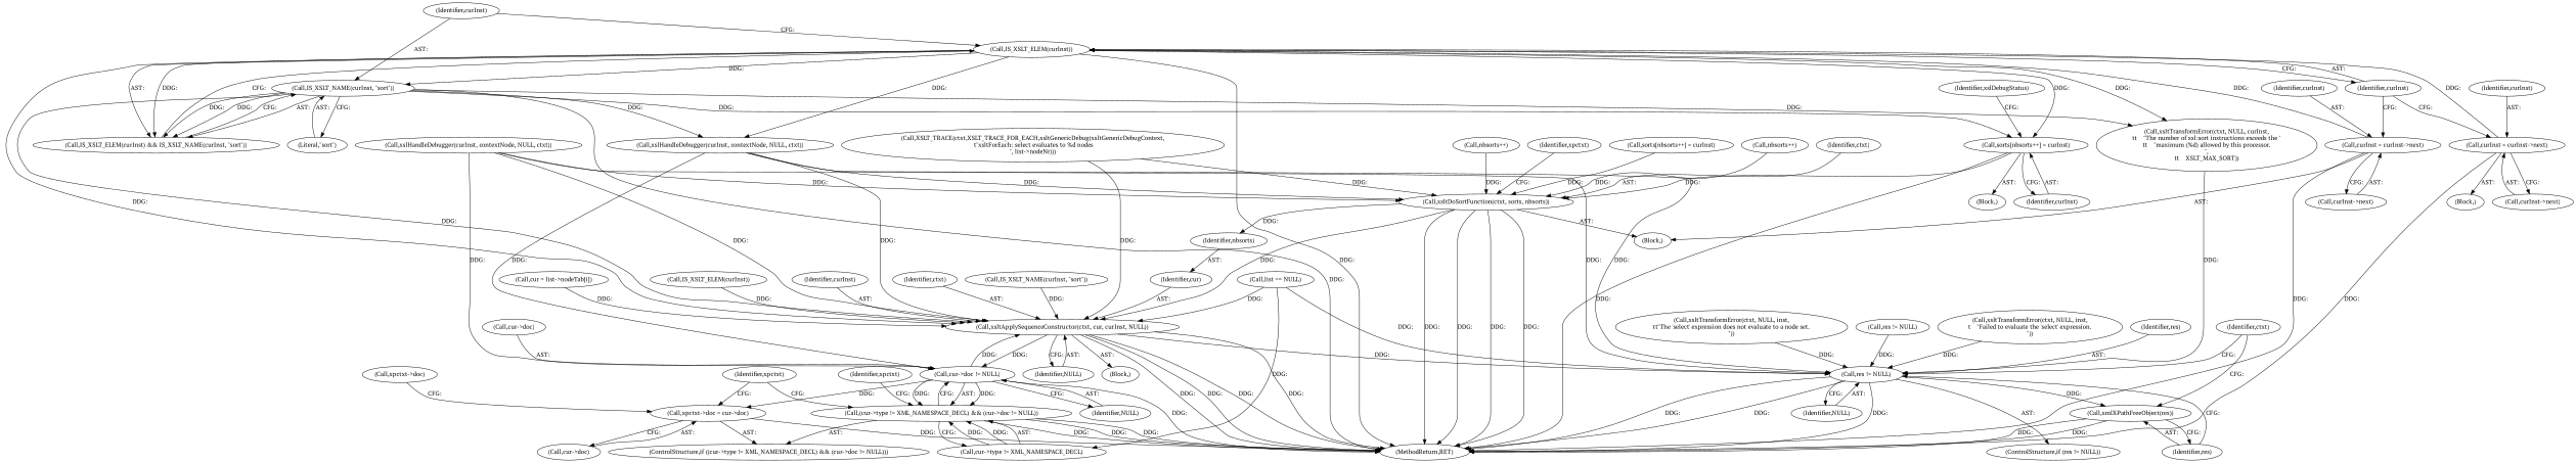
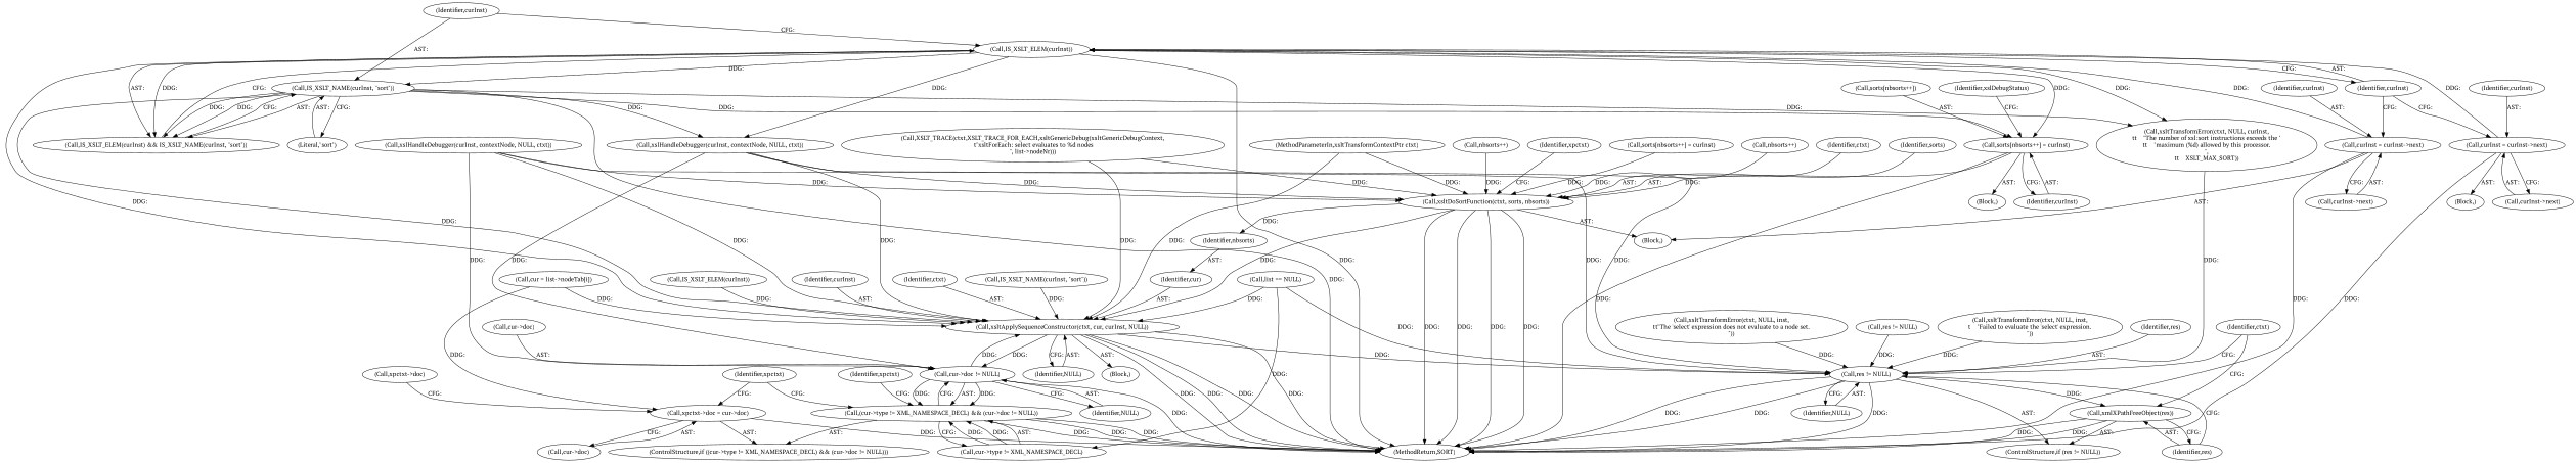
  digraph {
    fontname="PT Serif"
    node [fontname="PT Serif"]
    edge [fontname="PT Serif"]
    n1 [label="(Call,sorts[nbsorts++] = curInst)"]
    n2 [label="(Call,xsltDoSortFunction(ctxt, sorts, nbsorts))"]
-   n3 [label="(MethodReturn,RET)"]
+   n3 [label="(MethodReturn,SORT)"]
    n4 [label="(Block,)"]
    n5 [label="(Identifier,curInst)"]
    n6 [label="(Call,xsltApplySequenceConstructor(ctxt, cur, curInst, NULL))"]
    n7 [label="(Block,)"]
    n8 [label="(Identifier,nbsorts)"]
    n9 [label="(Call,IS_XSLT_ELEM(curInst))"]
    n10 [label="(Call,IS_XSLT_NAME(curInst, \"sort\"))"]
    n11 [label="(Call,IS_XSLT_ELEM(curInst) && IS_XSLT_NAME(curInst, \"sort\"))"]
    n12 [label="(Identifier,curInst)"]
    n13 [label="(Call,xsltTransformError(ctxt, NULL, curInst,\n\t\t    \"The number of xsl:sort instructions exceeds the \"\n\t\t    \"maximum (%d) allowed by this processor.\n\",\n\t\t    XSLT_MAX_SORT))"]
    n14 [label="(Call,xslHandleDebugger(curInst, contextNode, NULL, ctxt))"]
    n15 [label="(Literal,\"sort\")"]
    n16 [label="(Call,cur->doc != NULL)"]
    n17 [label="(Call,res != NULL)"]
    n18 [label="(Block,)"]
    n19 [label="(Identifier,NULL)"]
    n20 [label="(Call,curInst = curInst->next)"]
    n21 [label="(Call,curInst = curInst->next)"]
    n22 [label="(Call,curInst->next)"]
    n23 [label="(Block,)"]
    n24 [label="(Call,curInst->next)"]
    n25 [label="(Identifier,cur)"]
    n26 [label="(Call,(cur->type != XML_NAMESPACE_DECL) && (cur->doc != NULL))"]
    n27 [label="(Call,xpctxt->doc = cur->doc)"]
    n28 [label="(Identifier,NULL)"]
    n29 [label="(Call,xmlXPathFreeObject(res))"]
    n30 [label="(Identifier,NULL)"]
    n31 [label="(ControlStructure,if (res != NULL))"]
    n32 [label="(ControlStructure,if ((cur->type != XML_NAMESPACE_DECL) && (cur->doc != NULL)))"]
    n33 [label="(Call,cur->type != XML_NAMESPACE_DECL)"]
    n34 [label="(Call,cur->doc)"]
    n35 [label="(Identifier,res)"]
    n36 [label="(Identifier,ctxt)"]
    n37 [label="(Call,nbsorts++)"]
    n38 [label="(Call,cur->doc)"]
    n39 [label="(Identifier,res)"]
    n40 [label="(Identifier,curInst)"]
    n41 [label="(Identifier,ctxt)"]
+   n42 [label="(MethodParameterIn,xsltTransformContextPtr ctxt)"]
    n43 [label="(Call,xpctxt->doc)"]
    n44 [label="(Call,xsltTransformError(ctxt, NULL, inst,\n\t\t\"The 'select' expression does not evaluate to a node set.\n\"))"]
    n45 [label="(Call,XSLT_TRACE(ctxt,XSLT_TRACE_FOR_EACH,xsltGenericDebug(xsltGenericDebugContext,\n \t\"xsltForEach: select evaluates to %d nodes\n\", list->nodeNr)))"]
+   n46 [label="(Identifier,sorts)"]
    n47 [label="(Identifier,curInst)"]
    n48 [label="(Identifier,xslDebugStatus)"]
    n49 [label="(Identifier,ctxt)"]
    n50 [label="(Call,nbsorts++)"]
    n51 [label="(Identifier,xpctxt)"]
+   n52 [label="(Call,sorts[nbsorts++])"]
    n53 [label="(Call,IS_XSLT_NAME(curInst, \"sort\"))"]
    n54 [label="(Call,list == NULL)"]
    n55 [label="(Call,sorts[nbsorts++] = curInst)"]
    n56 [label="(Call,res != NULL)"]
    n57 [label="(Call,IS_XSLT_ELEM(curInst))"]
    n58 [label="(Identifier,xpctxt)"]
    n59 [label="(Call,xsltTransformError(ctxt, NULL, inst,\n\t    \"Failed to evaluate the 'select' expression.\n\"))"]
    n60 [label="(Identifier,curInst)"]
    n61 [label="(Call,xslHandleDebugger(curInst, contextNode, NULL, ctxt))"]
    n62 [label="(Identifier,xpctxt)"]
    n63 [label="(Call,cur = list->nodeTab[i])"]
    n64 [label="(Identifier,curInst)"]
    n1 -> n2 [label="DDG: "]
    n1 -> n3 [label="DDG: "]
    n1 -> n4 [label="AST: "]
    n1 -> n5 [label="CFG: "]
    n2 -> n3 [label="DDG: "]
    n2 -> n3 [label="DDG: "]
    n2 -> n3 [label="DDG: "]
    n2 -> n3 [label="DDG: "]
    n2 -> n6 [label="DDG: "]
    n2 -> n7 [label="AST: "]
    n2 -> n8 [label="DDG: "]
    n5 -> n1 [label="AST: "]
    n6 -> n3 [label="DDG: "]
    n6 -> n3 [label="DDG: "]
    n6 -> n3 [label="DDG: "]
    n6 -> n3 [label="DDG: "]
    n6 -> n16 [label="DDG: "]
    n6 -> n17 [label="DDG: "]
    n6 -> n18 [label="AST: "]
    n6 -> n19 [label="CFG: "]
    n8 -> n25 [label="AST: "]
    n9 -> n1 [label="DDG: "]
    n9 -> n3 [label="DDG: "]
    n9 -> n6 [label="DDG: "]
    n9 -> n10 [label="DDG: "]
    n9 -> n11 [label="AST: "]
    n9 -> n11 [label="DDG: "]
    n9 -> n12 [label="CFG: "]
    n9 -> n13 [label="DDG: "]
    n9 -> n14 [label="DDG: "]
    n10 -> n1 [label="DDG: "]
    n10 -> n3 [label="DDG: "]
    n10 -> n6 [label="DDG: "]
    n10 -> n11 [label="AST: "]
    n10 -> n11 [label="DDG: "]
    n10 -> n11 [label="DDG: "]
    n10 -> n13 [label="DDG: "]
    n10 -> n14 [label="DDG: "]
    n10 -> n15 [label="CFG: "]
    n11 -> n9 [label="CFG: "]
    n11 -> n10 [label="CFG: "]
    n12 -> n9 [label="AST: "]
    n12 -> n20 [label="CFG: "]
    n12 -> n21 [label="CFG: "]
    n13 -> n17 [label="DDG: "]
    n14 -> n2 [label="DDG: "]
    n14 -> n6 [label="DDG: "]
    n14 -> n16 [label="DDG: "]
    n14 -> n17 [label="DDG: "]
    n15 -> n10 [label="AST: "]
    n16 -> n3 [label="DDG: "]
    n16 -> n6 [label="DDG: "]
    n16 -> n26 [label="AST: "]
    n16 -> n26 [label="DDG: "]
    n16 -> n26 [label="DDG: "]
-   n16 -> n27 [label="DDG: "]
+   n63 -> n27 [label="DDG: "]
    n16 -> n28 [label="CFG: "]
    n17 -> n3 [label="DDG: "]
    n17 -> n3 [label="DDG: "]
    n17 -> n3 [label="DDG: "]
    n17 -> n29 [label="DDG: "]
    n17 -> n30 [label="CFG: "]
    n17 -> n31 [label="AST: "]
    n19 -> n6 [label="AST: "]
    n20 -> n3 [label="DDG: "]
    n20 -> n7 [label="AST: "]
    n20 -> n9 [label="DDG: "]
    n20 -> n22 [label="CFG: "]
    n21 -> n3 [label="DDG: "]
    n21 -> n9 [label="DDG: "]
    n21 -> n23 [label="AST: "]
    n21 -> n24 [label="CFG: "]
    n22 -> n20 [label="AST: "]
    n24 -> n21 [label="AST: "]
    n25 -> n6 [label="AST: "]
    n26 -> n3 [label="DDG: "]
    n26 -> n3 [label="DDG: "]
    n26 -> n3 [label="DDG: "]
    n26 -> n16 [label="CFG: "]
    n26 -> n32 [label="AST: "]
    n26 -> n33 [label="CFG: "]
    n27 -> n3 [label="DDG: "]
    n27 -> n32 [label="AST: "]
    n27 -> n34 [label="CFG: "]
    n28 -> n16 [label="AST: "]
    n29 -> n3 [label="DDG: "]
    n29 -> n3 [label="DDG: "]
+   n29 -> n31 [label="AST: "]
    n29 -> n35 [label="CFG: "]
    n30 -> n17 [label="AST: "]
    n33 -> n26 [label="AST: "]
    n33 -> n26 [label="DDG: "]
    n33 -> n26 [label="DDG: "]
    n34 -> n27 [label="AST: "]
    n35 -> n17 [label="CFG: "]
    n35 -> n29 [label="AST: "]
    n36 -> n2 [label="AST: "]
    n37 -> n2 [label="DDG: "]
    n38 -> n16 [label="AST: "]
    n39 -> n17 [label="AST: "]
    n40 -> n21 [label="AST: "]
    n41 -> n6 [label="AST: "]
+   n42 -> n2 [label="DDG: "]
+   n42 -> n6 [label="DDG: "]
    n43 -> n27 [label="CFG: "]
    n44 -> n17 [label="DDG: "]
    n45 -> n2 [label="DDG: "]
    n45 -> n6 [label="DDG: "]
+   n46 -> n2 [label="AST: "]
    n47 -> n20 [label="AST: "]
    n48 -> n1 [label="CFG: "]
    n49 -> n17 [label="CFG: "]
    n49 -> n29 [label="CFG: "]
    n50 -> n2 [label="DDG: "]
    n51 -> n2 [label="CFG: "]
+   n52 -> n1 [label="AST: "]
    n53 -> n6 [label="DDG: "]
    n54 -> n6 [label="DDG: "]
    n54 -> n17 [label="DDG: "]
    n54 -> n33 [label="DDG: "]
    n55 -> n2 [label="DDG: "]
    n56 -> n17 [label="DDG: "]
    n57 -> n6 [label="DDG: "]
    n58 -> n26 [label="CFG: "]
    n59 -> n17 [label="DDG: "]
    n60 -> n6 [label="AST: "]
    n61 -> n2 [label="DDG: "]
    n61 -> n6 [label="DDG: "]
    n61 -> n16 [label="DDG: "]
    n61 -> n17 [label="DDG: "]
    n62 -> n26 [label="CFG: "]
    n62 -> n27 [label="CFG: "]
    n63 -> n6 [label="DDG: "]
    n64 -> n9 [label="CFG: "]
    n64 -> n10 [label="AST: "]
  }
